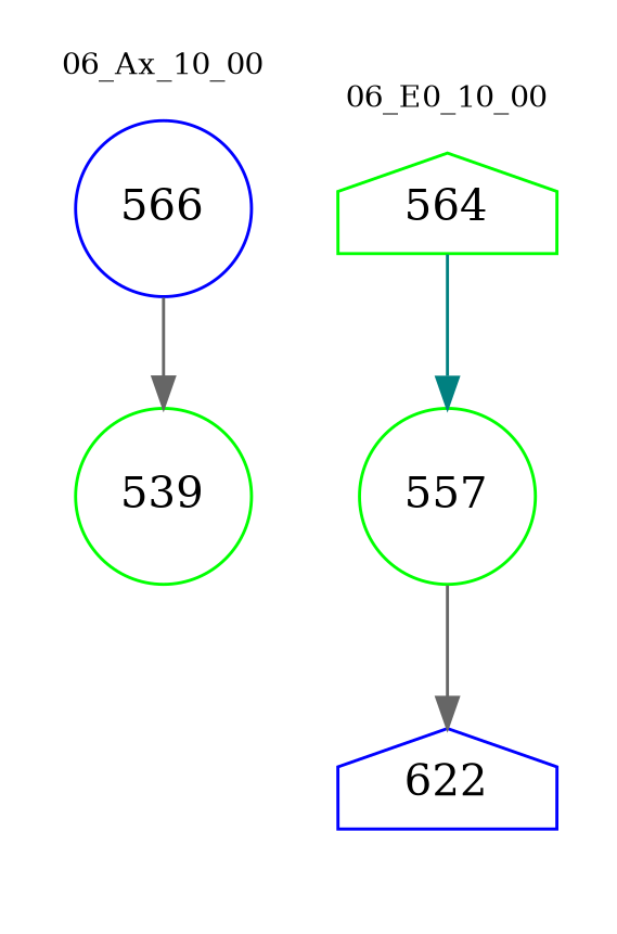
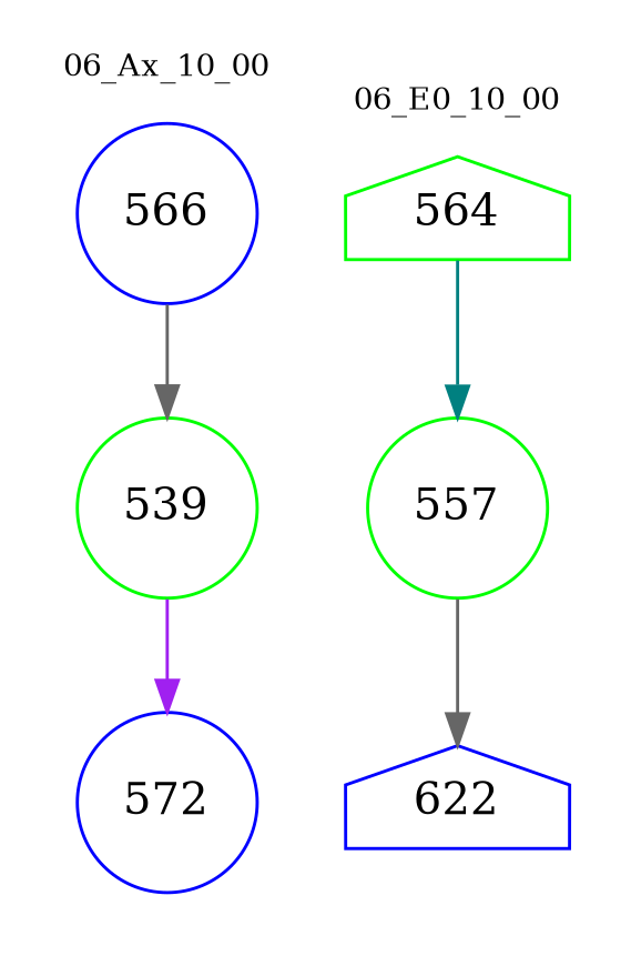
  digraph {
    node [color=blue shape=circle]
    edge [color=gray40]
    n1 [label=566]
    n2 [color=green label=539]
+   n3 [label=572]
    n4 [color=green label=564 shape=house]
    n5 [color=green label=557]
    n6 [label=622 shape=house]
    subgraph cluster_1 {
      color=white
      fontsize=10
      label="06_Ax_10_00"
      n1
      n2
+     n3
    }
    subgraph cluster_2 {
      color=white
      fontsize=10
      label="06_E0_10_00"
      n4
      n5
      n6
    }
    n1 -> n2
+   n2 -> n3 [color=purple]
    n4 -> n5 [color=teal]
    n5 -> n6
  }
